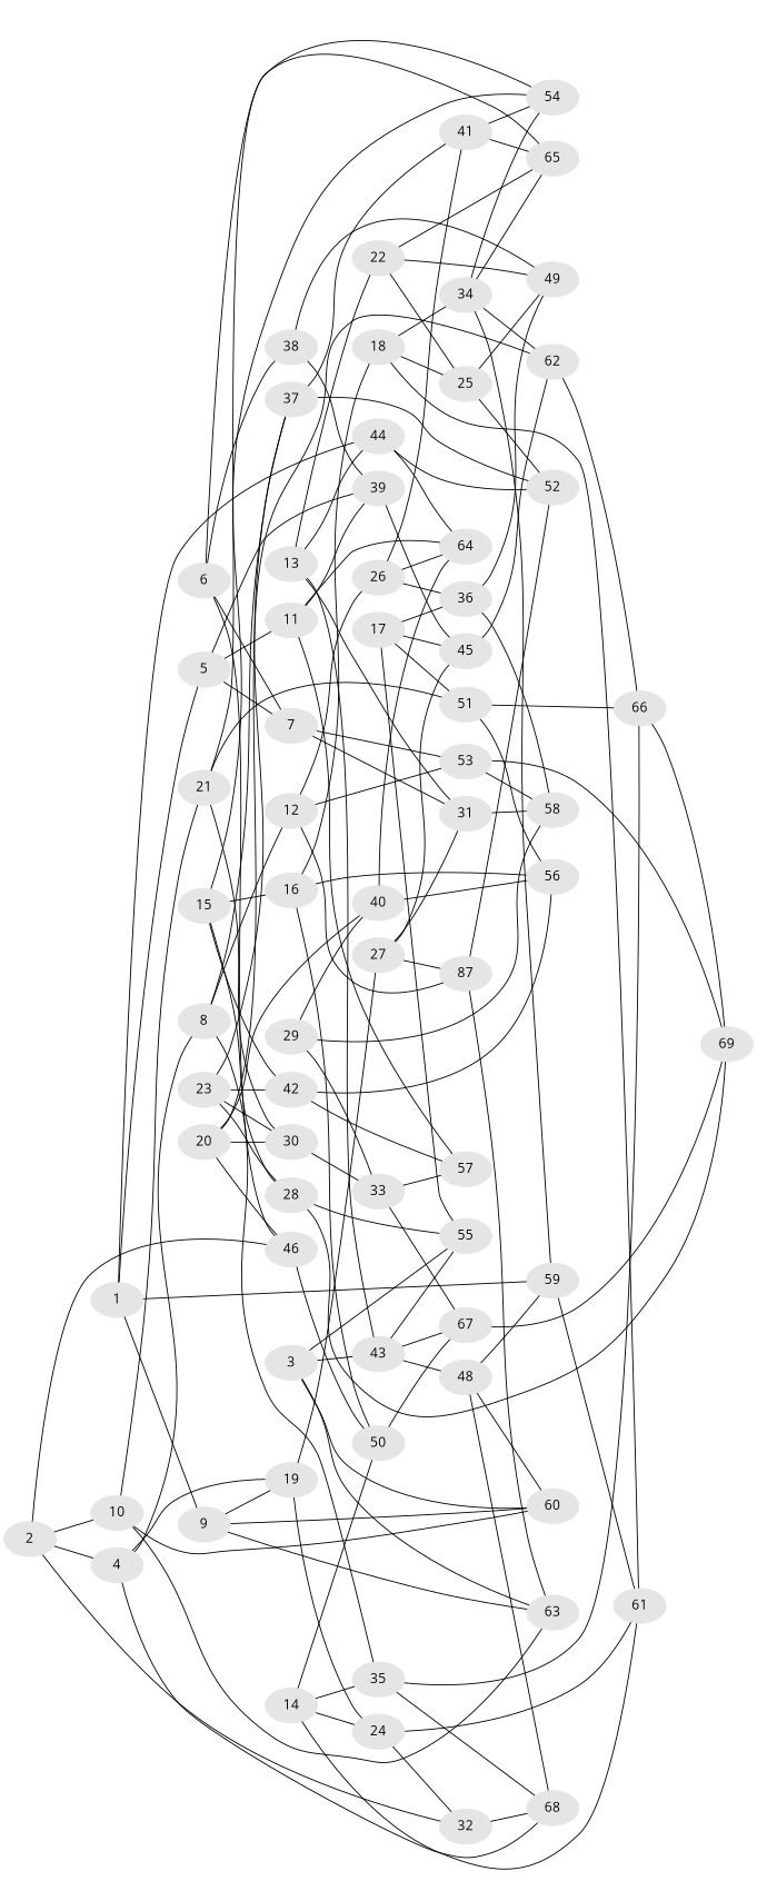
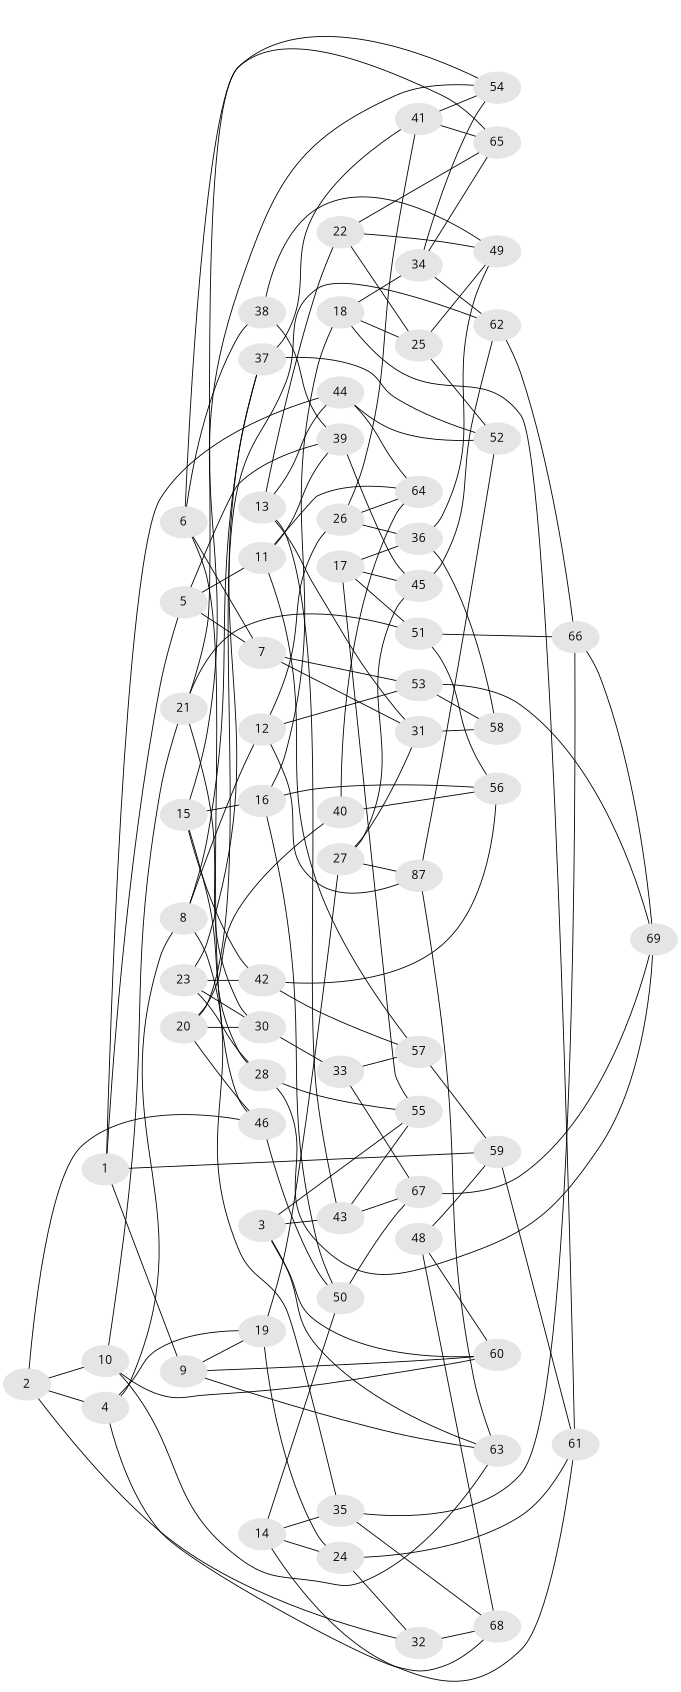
  graph {
    fontname="Open Sans"
    rankdir=LR
    node [color=gray90 fontname="Open Sans" style=filled]
    edge [fontname="Open Sans"]
    1
    5
    9
    44
    59
    7
    11
    39
    60
    63
    19
    64
    52
    61
    2
    4
    10
    32
    46
    8
    68
    21
    50
    3
    55
    43
-   29
    40
    33
    58
    12
    35
    37
    24
    27
    31
    53
    57
    45
    6
    38
    65
    49
    69
    26
    n46 [label=87]
    66
    41
    54
    51
    30
    36
    13
    22
    25
    67
    48
    14
    15
    16
    28
    42
    18
    56
    34
    17
    62
    20
    23
    1 -- 5
    1 -- 9
    1 -- 44
    1 -- 59
    5 -- 7
    5 -- 11
    5 -- 39
    9 -- 60
    9 -- 63
    9 -- 19
    44 -- 64
    44 -- 52
    59 -- 61
    7 -- 31
    7 -- 53
    11 -- 39
    11 -- 64
    11 -- 57
    39 -- 45
    19 -- 24
    19 -- 27
    2 -- 4
    2 -- 10
    2 -- 32
    2 -- 46
    4 -- 19
    4 -- 8
    4 -- 68
    10 -- 60
    10 -- 63
    10 -- 21
    32 -- 68
    46 -- 50
    8 -- 12
    8 -- 35
    8 -- 37
    21 -- 54
    21 -- 51
    21 -- 30
    50 -- 67
    3 -- 60
    3 -- 63
    3 -- 55
    3 -- 43
    43 -- 55
    43 -- 67
-   43 -- 48
-   29 -- 40
-   29 -- 33
-   29 -- 58
    40 -- 64
    40 -- 56
    33 -- 57
    33 -- 67
    12 -- 53
    12 -- 26
    12 -- n46
    35 -- 68
    35 -- 66
    37 -- 52
    37 -- 41
    24 -- 61
    24 -- 32
    27 -- 31
    27 -- 45
    27 -- n46
    31 -- 58
    53 -- 58
    53 -- 69
-   34 -- 59
+   57 -- 59
    45 -- 62
    6 -- 7
    6 -- 46
    6 -- 38
    6 -- 65
    38 -- 39
    38 -- 49
    26 -- 64
    26 -- 41
    26 -- 36
    n46 -- 63
    n46 -- 52
    66 -- 69
    41 -- 65
    41 -- 54
    51 -- 66
    51 -- 56
    30 -- 33
    36 -- 58
    36 -- 49
    13 -- 44
    13 -- 43
    13 -- 31
    13 -- 22
    22 -- 65
    22 -- 49
    22 -- 25
    25 -- 52
    25 -- 49
    67 -- 69
    48 -- 59
    48 -- 60
    48 -- 68
    14 -- 61
    14 -- 50
    14 -- 35
    14 -- 24
    15 -- 54
    15 -- 16
    15 -- 28
    15 -- 42
    16 -- 50
    16 -- 18
    16 -- 56
    28 -- 55
    28 -- 69
    42 -- 57
    42 -- 56
    18 -- 61
    18 -- 25
    18 -- 34
    34 -- 65
    34 -- 54
    34 -- 62
    17 -- 55
    17 -- 45
    17 -- 51
    17 -- 36
    62 -- 66
    20 -- 46
    20 -- 40
    20 -- 30
    20 -- 62
    23 -- 37
    23 -- 30
    23 -- 28
    23 -- 42
  }
